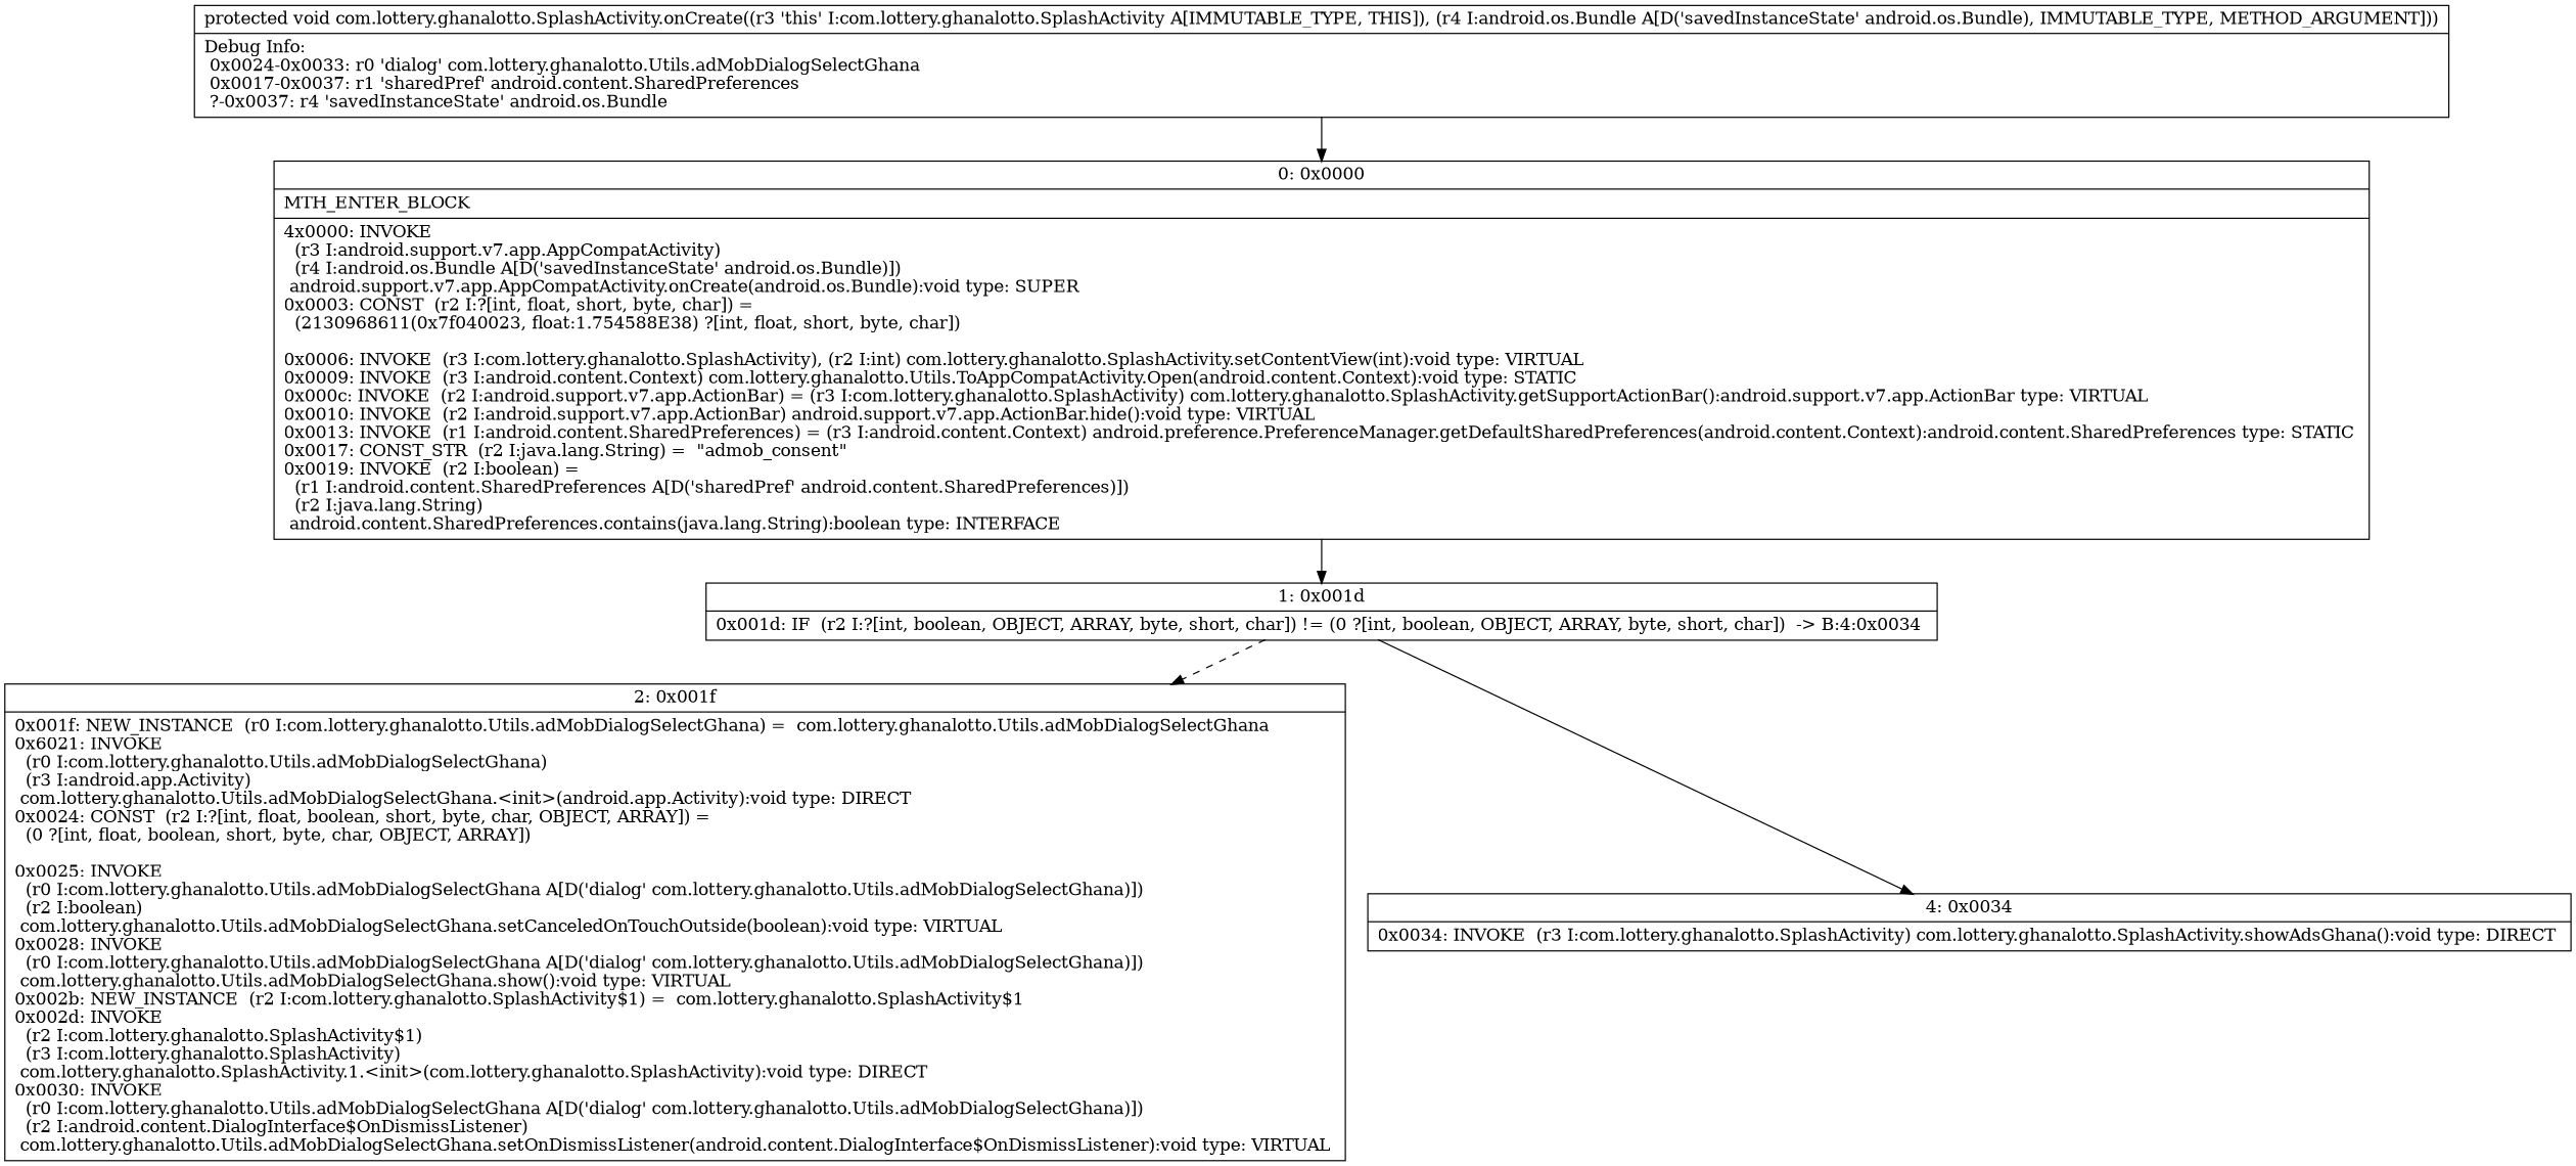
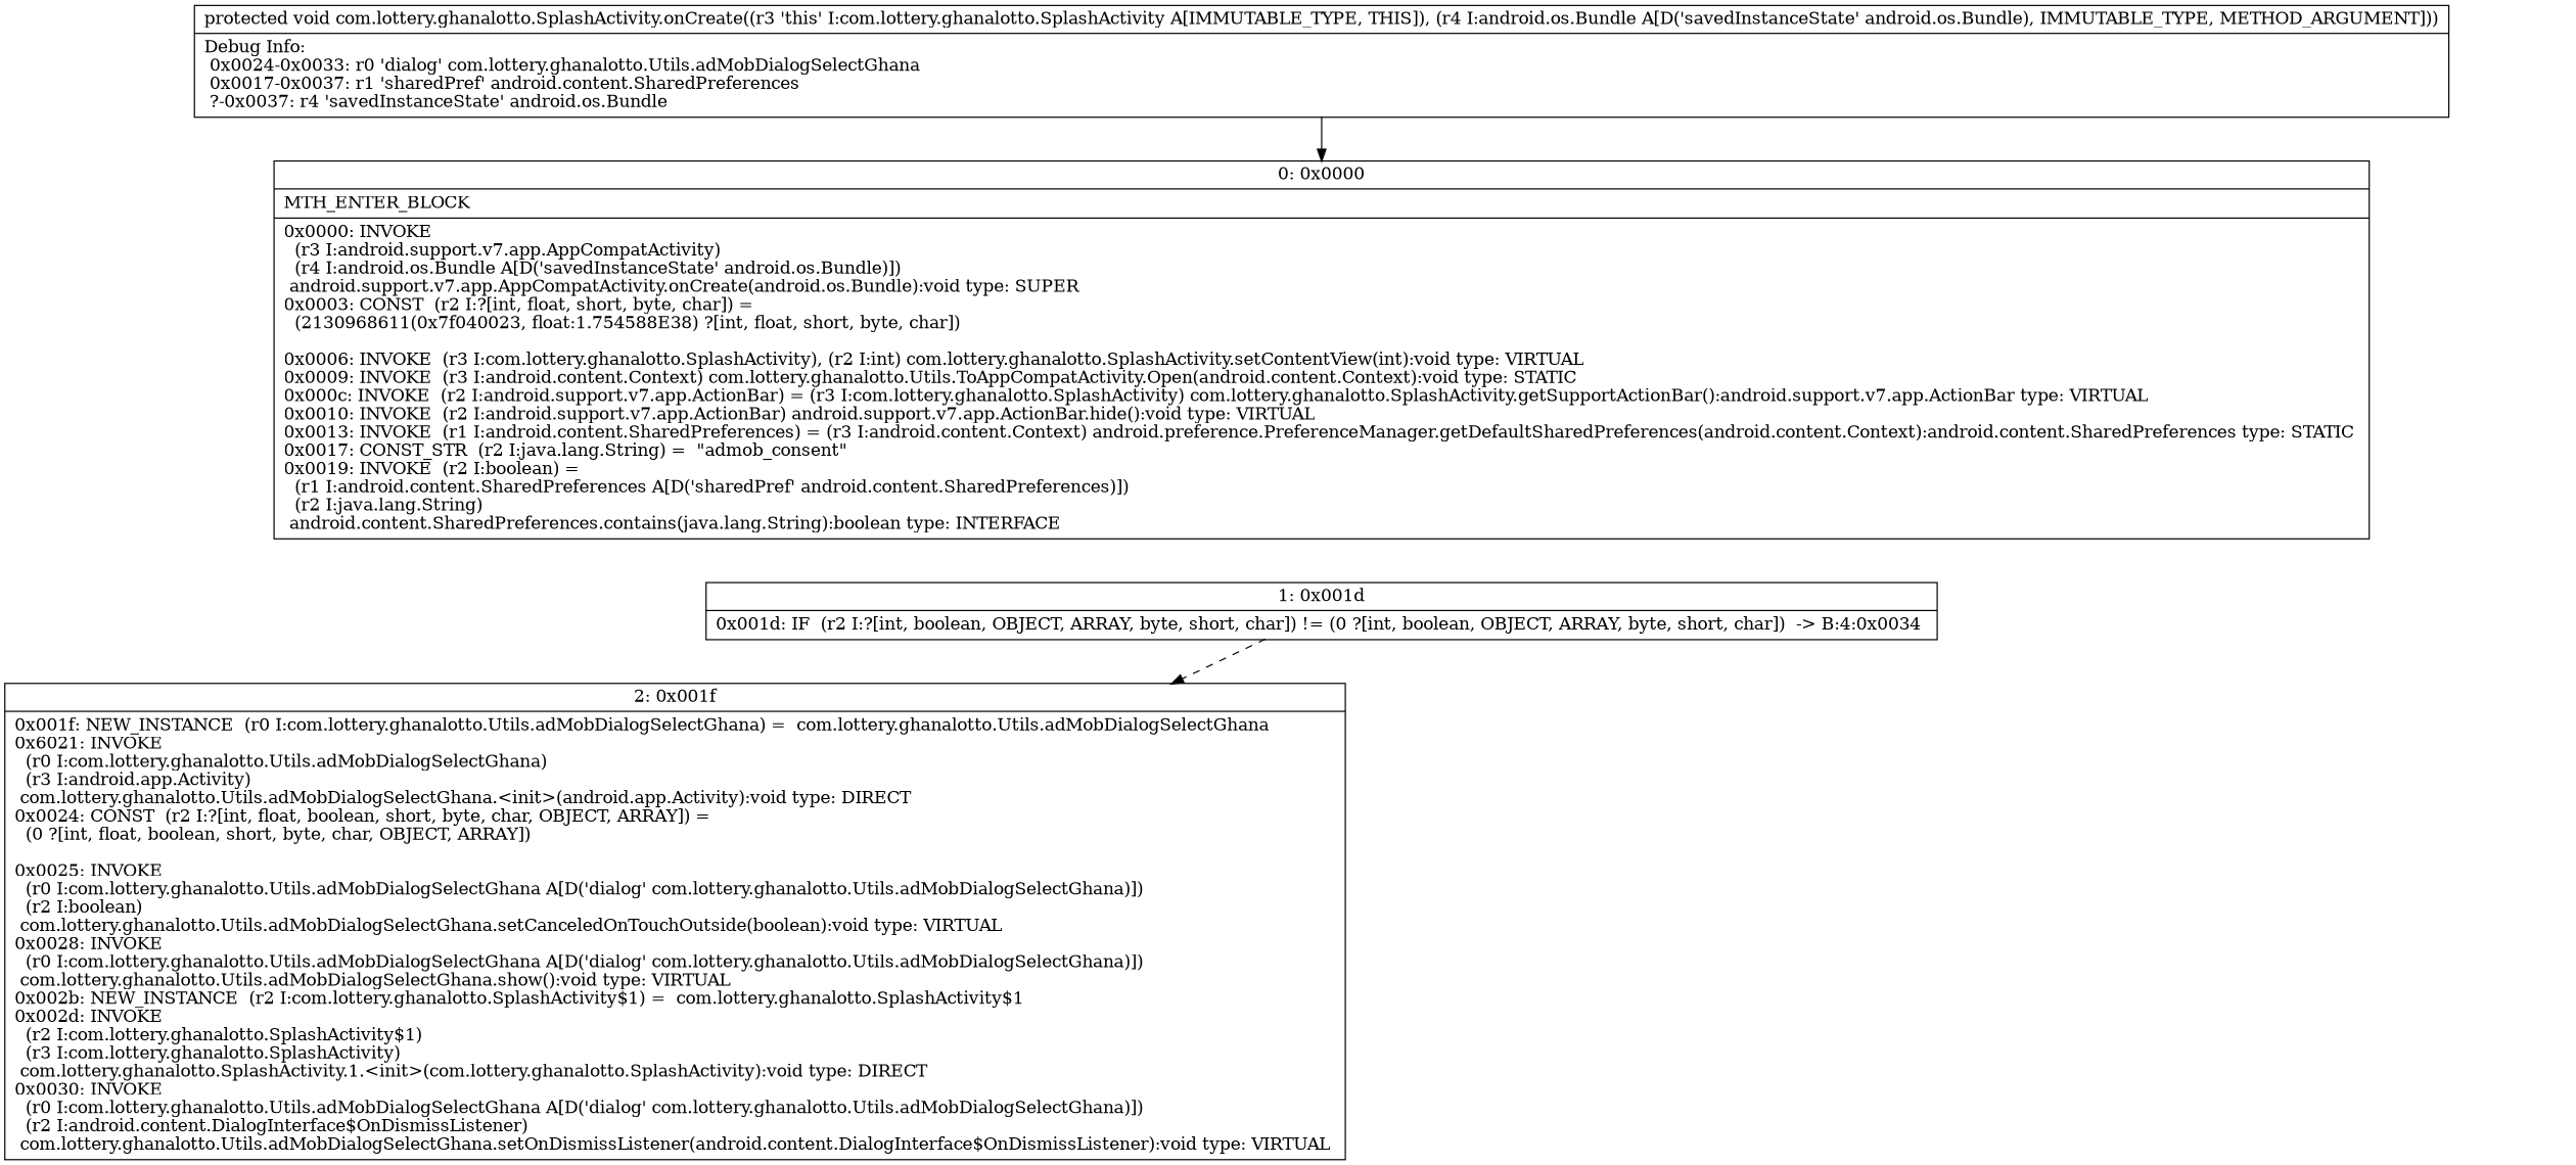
  digraph {
    node [shape=record]
-   n1 [label="{0\:\ 0x0000|MTH_ENTER_BLOCK\l|4x0000: INVOKE  \l  (r3 I:android.support.v7.app.AppCompatActivity)\l  (r4 I:android.os.Bundle A[D('savedInstanceState' android.os.Bundle)])\l android.support.v7.app.AppCompatActivity.onCreate(android.os.Bundle):void type: SUPER \l0x0003: CONST  (r2 I:?[int, float, short, byte, char]) = \l  (2130968611(0x7f040023, float:1.754588E38) ?[int, float, short, byte, char])\l \l0x0006: INVOKE  (r3 I:com.lottery.ghanalotto.SplashActivity), (r2 I:int) com.lottery.ghanalotto.SplashActivity.setContentView(int):void type: VIRTUAL \l0x0009: INVOKE  (r3 I:android.content.Context) com.lottery.ghanalotto.Utils.ToAppCompatActivity.Open(android.content.Context):void type: STATIC \l0x000c: INVOKE  (r2 I:android.support.v7.app.ActionBar) = (r3 I:com.lottery.ghanalotto.SplashActivity) com.lottery.ghanalotto.SplashActivity.getSupportActionBar():android.support.v7.app.ActionBar type: VIRTUAL \l0x0010: INVOKE  (r2 I:android.support.v7.app.ActionBar) android.support.v7.app.ActionBar.hide():void type: VIRTUAL \l0x0013: INVOKE  (r1 I:android.content.SharedPreferences) = (r3 I:android.content.Context) android.preference.PreferenceManager.getDefaultSharedPreferences(android.content.Context):android.content.SharedPreferences type: STATIC \l0x0017: CONST_STR  (r2 I:java.lang.String) =  \"admob_consent\" \l0x0019: INVOKE  (r2 I:boolean) = \l  (r1 I:android.content.SharedPreferences A[D('sharedPref' android.content.SharedPreferences)])\l  (r2 I:java.lang.String)\l android.content.SharedPreferences.contains(java.lang.String):boolean type: INTERFACE \l}"]
+   n1 [label="{0\:\ 0x0000|MTH_ENTER_BLOCK\l|0x0000: INVOKE  \l  (r3 I:android.support.v7.app.AppCompatActivity)\l  (r4 I:android.os.Bundle A[D('savedInstanceState' android.os.Bundle)])\l android.support.v7.app.AppCompatActivity.onCreate(android.os.Bundle):void type: SUPER \l0x0003: CONST  (r2 I:?[int, float, short, byte, char]) = \l  (2130968611(0x7f040023, float:1.754588E38) ?[int, float, short, byte, char])\l \l0x0006: INVOKE  (r3 I:com.lottery.ghanalotto.SplashActivity), (r2 I:int) com.lottery.ghanalotto.SplashActivity.setContentView(int):void type: VIRTUAL \l0x0009: INVOKE  (r3 I:android.content.Context) com.lottery.ghanalotto.Utils.ToAppCompatActivity.Open(android.content.Context):void type: STATIC \l0x000c: INVOKE  (r2 I:android.support.v7.app.ActionBar) = (r3 I:com.lottery.ghanalotto.SplashActivity) com.lottery.ghanalotto.SplashActivity.getSupportActionBar():android.support.v7.app.ActionBar type: VIRTUAL \l0x0010: INVOKE  (r2 I:android.support.v7.app.ActionBar) android.support.v7.app.ActionBar.hide():void type: VIRTUAL \l0x0013: INVOKE  (r1 I:android.content.SharedPreferences) = (r3 I:android.content.Context) android.preference.PreferenceManager.getDefaultSharedPreferences(android.content.Context):android.content.SharedPreferences type: STATIC \l0x0017: CONST_STR  (r2 I:java.lang.String) =  \"admob_consent\" \l0x0019: INVOKE  (r2 I:boolean) = \l  (r1 I:android.content.SharedPreferences A[D('sharedPref' android.content.SharedPreferences)])\l  (r2 I:java.lang.String)\l android.content.SharedPreferences.contains(java.lang.String):boolean type: INTERFACE \l}"]
    n2 [label="{1\:\ 0x001d|0x001d: IF  (r2 I:?[int, boolean, OBJECT, ARRAY, byte, short, char]) != (0 ?[int, boolean, OBJECT, ARRAY, byte, short, char])  \-\> B:4:0x0034 \l}"]
    n3 [label="{2\:\ 0x001f|0x001f: NEW_INSTANCE  (r0 I:com.lottery.ghanalotto.Utils.adMobDialogSelectGhana) =  com.lottery.ghanalotto.Utils.adMobDialogSelectGhana \l0x6021: INVOKE  \l  (r0 I:com.lottery.ghanalotto.Utils.adMobDialogSelectGhana)\l  (r3 I:android.app.Activity)\l com.lottery.ghanalotto.Utils.adMobDialogSelectGhana.\<init\>(android.app.Activity):void type: DIRECT \l0x0024: CONST  (r2 I:?[int, float, boolean, short, byte, char, OBJECT, ARRAY]) = \l  (0 ?[int, float, boolean, short, byte, char, OBJECT, ARRAY])\l \l0x0025: INVOKE  \l  (r0 I:com.lottery.ghanalotto.Utils.adMobDialogSelectGhana A[D('dialog' com.lottery.ghanalotto.Utils.adMobDialogSelectGhana)])\l  (r2 I:boolean)\l com.lottery.ghanalotto.Utils.adMobDialogSelectGhana.setCanceledOnTouchOutside(boolean):void type: VIRTUAL \l0x0028: INVOKE  \l  (r0 I:com.lottery.ghanalotto.Utils.adMobDialogSelectGhana A[D('dialog' com.lottery.ghanalotto.Utils.adMobDialogSelectGhana)])\l com.lottery.ghanalotto.Utils.adMobDialogSelectGhana.show():void type: VIRTUAL \l0x002b: NEW_INSTANCE  (r2 I:com.lottery.ghanalotto.SplashActivity$1) =  com.lottery.ghanalotto.SplashActivity$1 \l0x002d: INVOKE  \l  (r2 I:com.lottery.ghanalotto.SplashActivity$1)\l  (r3 I:com.lottery.ghanalotto.SplashActivity)\l com.lottery.ghanalotto.SplashActivity.1.\<init\>(com.lottery.ghanalotto.SplashActivity):void type: DIRECT \l0x0030: INVOKE  \l  (r0 I:com.lottery.ghanalotto.Utils.adMobDialogSelectGhana A[D('dialog' com.lottery.ghanalotto.Utils.adMobDialogSelectGhana)])\l  (r2 I:android.content.DialogInterface$OnDismissListener)\l com.lottery.ghanalotto.Utils.adMobDialogSelectGhana.setOnDismissListener(android.content.DialogInterface$OnDismissListener):void type: VIRTUAL \l}"]
-   n4 [label="{4\:\ 0x0034|0x0034: INVOKE  (r3 I:com.lottery.ghanalotto.SplashActivity) com.lottery.ghanalotto.SplashActivity.showAdsGhana():void type: DIRECT \l}"]
    n5 [label="{protected void com.lottery.ghanalotto.SplashActivity.onCreate((r3 'this' I:com.lottery.ghanalotto.SplashActivity A[IMMUTABLE_TYPE, THIS]), (r4 I:android.os.Bundle A[D('savedInstanceState' android.os.Bundle), IMMUTABLE_TYPE, METHOD_ARGUMENT]))  | Debug Info:\l  0x0024\-0x0033: r0 'dialog' com.lottery.ghanalotto.Utils.adMobDialogSelectGhana\l  0x0017\-0x0037: r1 'sharedPref' android.content.SharedPreferences\l  ?\-0x0037: r4 'savedInstanceState' android.os.Bundle\l}"]
-   n1 -> n2
    n2 -> n3 [style=dashed]
-   n2 -> n4
    n5 -> n1
  }
